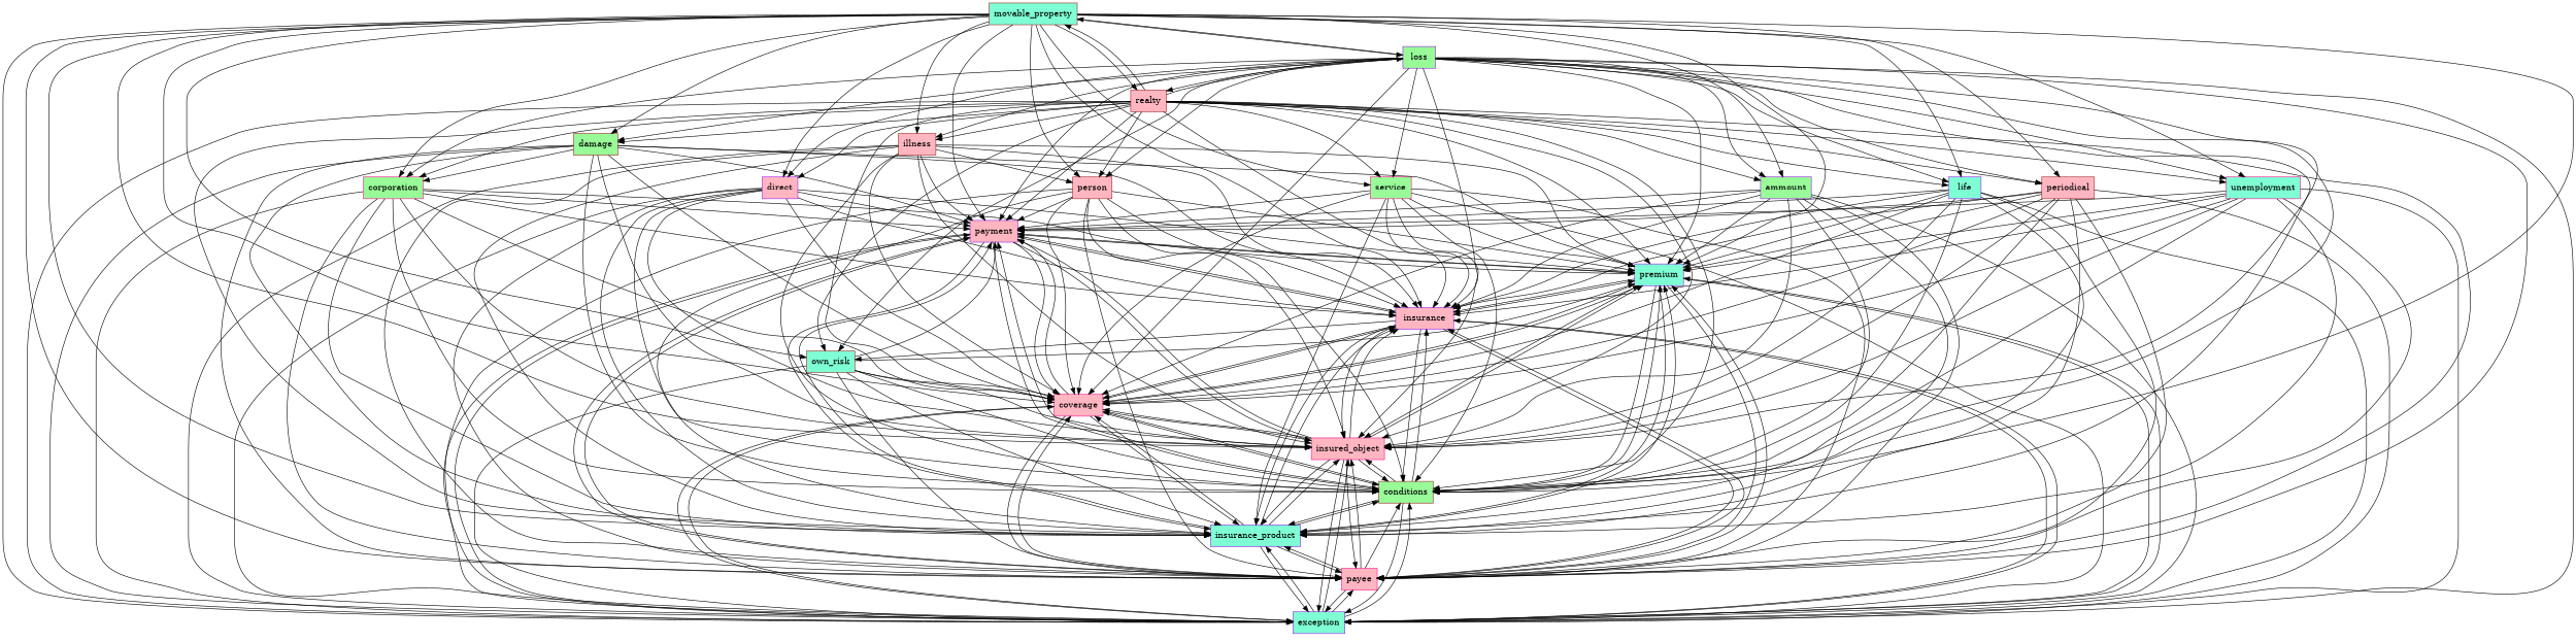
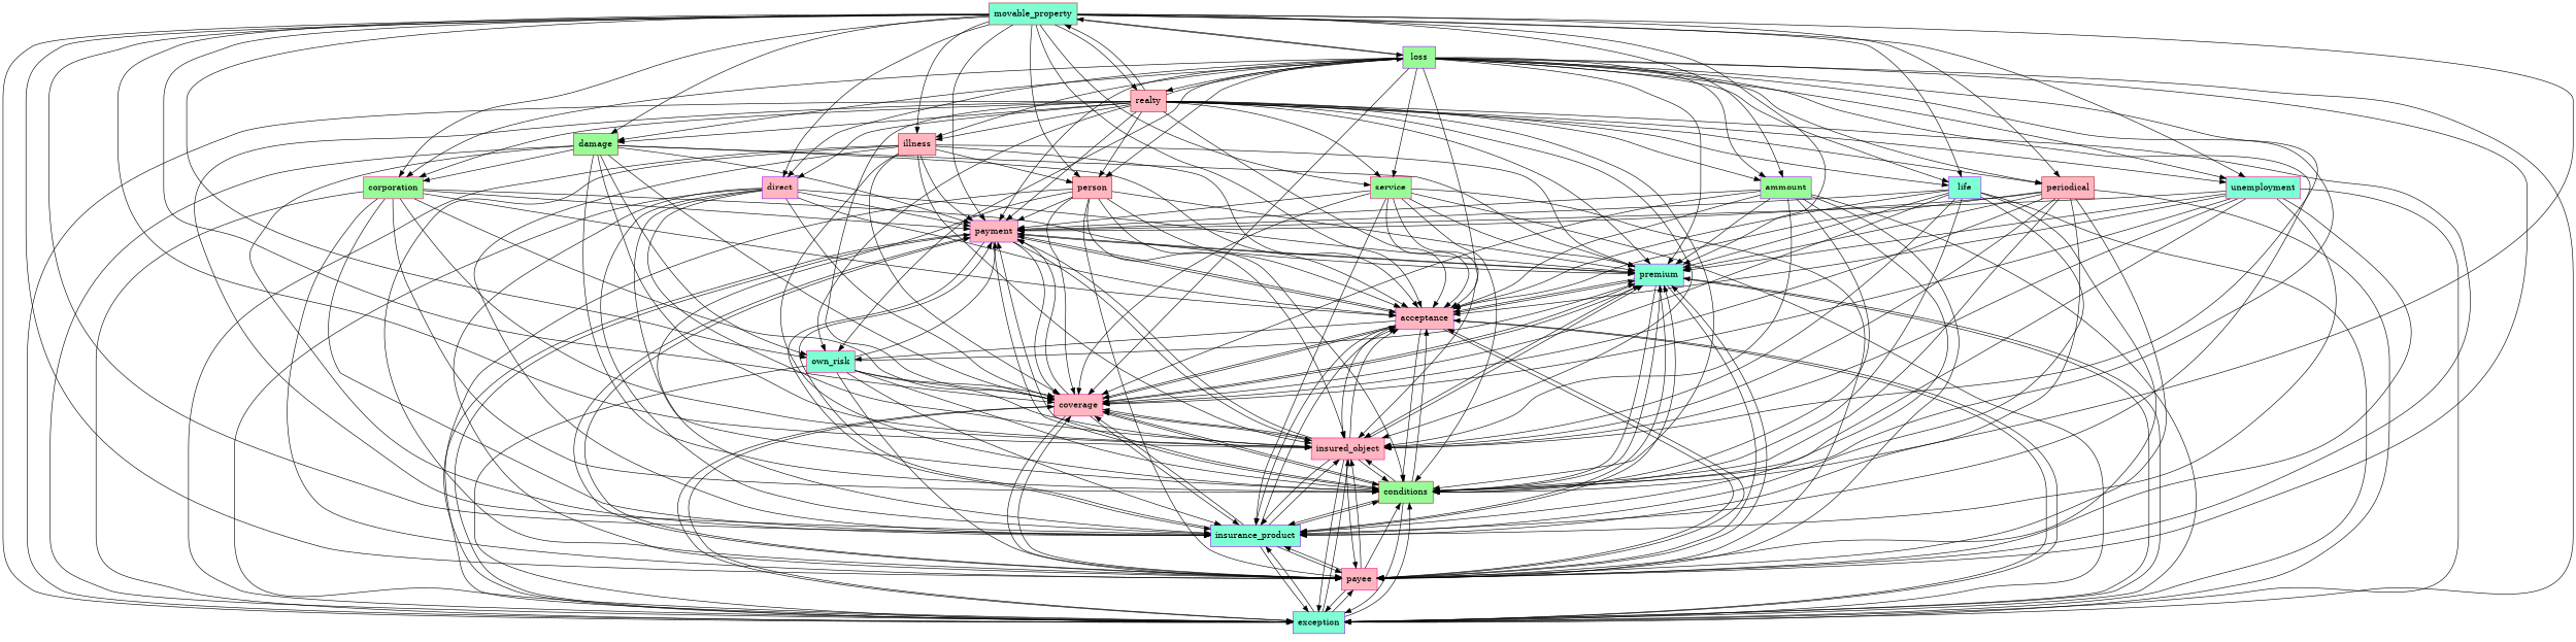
  digraph {
    rankdir=TB
    node [color=purple fillcolor=lightpink shape=box style=filled]
    edge [arrowhead=normal]
    n1 [color=brown fillcolor=aquamarine label=movable_property]
    n2 [label=direct]
    n3 [color=brown label=person]
    n4 [color=deeppink fillcolor=aquamarine label=unemployment]
    n5 [label=payment]
    n6 [fillcolor=palegreen label=loss]
    n7 [fillcolor=aquamarine label=premium]
    n8 [fillcolor=aquamarine label=exception]
    n9 [color=brown fillcolor=palegreen label=damage]
    n10 [color=deeppink label=payee]
    n11 [color=deeppink fillcolor=palegreen label=corporation]
    n12 [fillcolor=aquamarine label=insurance_product]
    n13 [color=brown fillcolor=palegreen label=conditions]
    n14 [color=deeppink label=insured_object]
    n15 [fillcolor=aquamarine label=life]
    n16 [color=deeppink label=coverage]
    n17 [color=brown label=illness]
    n18 [color=brown label=realty]
    n19 [color=deeppink fillcolor=palegreen label=service]
    n20 [fillcolor=palegreen label=ammount]
    n21 [color=brown label=periodical]
-   n22 [color=brown fillcolor=aquamarine label=own_risk]
-   n23 [label=insurance]
+   n22 [color=deeppink fillcolor=aquamarine label=own_risk]
+   n23 [label=acceptance]
    n1 -> n2
    n1 -> n3
    n1 -> n4
    n1 -> n5
    n1 -> n6
    n1 -> n7
    n1 -> n8
    n1 -> n9
    n1 -> n10
    n1 -> n11
    n1 -> n12
    n1 -> n13
    n1 -> n14
    n1 -> n15
    n1 -> n16
    n1 -> n17
    n1 -> n18
    n1 -> n19
    n1 -> n20
    n1 -> n21
    n1 -> n22
    n1 -> n23
    n2 -> n5
    n2 -> n7
    n2 -> n8
    n2 -> n10
    n2 -> n12
    n2 -> n13
    n2 -> n14
    n2 -> n16
    n2 -> n23
    n3 -> n5
    n3 -> n7
    n3 -> n8
    n3 -> n10
    n3 -> n12
    n3 -> n13
    n3 -> n14
    n3 -> n16
    n3 -> n23
    n4 -> n5
    n4 -> n7
    n4 -> n8
    n4 -> n10
    n4 -> n12
    n4 -> n13
    n4 -> n14
    n4 -> n16
    n4 -> n23
    n5 -> n7
    n5 -> n8
    n5 -> n10
    n5 -> n12
    n5 -> n13
    n5 -> n14
    n5 -> n16
    n5 -> n23
    n6 -> n1
    n6 -> n2
    n6 -> n3
    n6 -> n4
    n6 -> n5
    n6 -> n7
    n6 -> n8
    n6 -> n9
    n6 -> n10
    n6 -> n11
    n6 -> n12
    n6 -> n13
    n6 -> n14
    n6 -> n15
    n6 -> n16
    n6 -> n17
    n6 -> n18
    n6 -> n19
    n6 -> n20
    n6 -> n21
    n6 -> n22
    n6 -> n23
    n7 -> n5
    n7 -> n8
    n7 -> n10
    n7 -> n12
    n7 -> n13
    n7 -> n14
    n7 -> n16
    n7 -> n23
    n8 -> n5
    n8 -> n7
    n8 -> n10
    n8 -> n12
    n8 -> n13
    n8 -> n14
    n8 -> n16
    n8 -> n23
    n9 -> n5
    n9 -> n7
    n9 -> n8
-   n9 -> n10
+   n9 -> n22
    n9 -> n11
    n9 -> n12
    n9 -> n13
    n9 -> n14
    n9 -> n16
    n9 -> n23
    n10 -> n5
    n10 -> n7
    n10 -> n8
    n10 -> n12
    n10 -> n13
    n10 -> n14
    n10 -> n16
    n10 -> n23
    n11 -> n5
    n11 -> n7
    n11 -> n8
    n11 -> n10
    n11 -> n12
    n11 -> n13
    n11 -> n14
    n11 -> n16
    n11 -> n23
    n12 -> n5
    n12 -> n7
    n12 -> n8
    n12 -> n10
    n12 -> n13
    n12 -> n14
    n12 -> n16
    n12 -> n23
    n13 -> n5
    n13 -> n7
    n13 -> n8
    n13 -> n12
    n13 -> n14
    n13 -> n16
    n13 -> n23
    n14 -> n5
    n14 -> n7
    n14 -> n8
    n14 -> n10
    n14 -> n12
    n14 -> n13
    n14 -> n16
    n14 -> n23
    n15 -> n5
    n15 -> n7
    n15 -> n8
    n15 -> n10
    n15 -> n12
    n15 -> n13
    n15 -> n14
    n15 -> n16
    n15 -> n23
    n16 -> n5
    n16 -> n7
    n16 -> n8
    n16 -> n10
    n16 -> n12
    n16 -> n13
    n16 -> n14
    n16 -> n23
    n17 -> n3
    n17 -> n5
    n17 -> n7
    n17 -> n8
    n17 -> n10
    n17 -> n12
    n17 -> n13
    n17 -> n14
    n17 -> n16
    n17 -> n23
    n18 -> n1
    n18 -> n2
    n18 -> n3
    n18 -> n4
    n18 -> n5
    n18 -> n6
    n18 -> n7
    n18 -> n8
    n18 -> n9
    n18 -> n10
    n18 -> n11
    n18 -> n12
    n18 -> n13
    n18 -> n14
    n18 -> n15
    n18 -> n16
    n18 -> n17
    n18 -> n19
    n18 -> n20
    n18 -> n21
    n18 -> n22
    n18 -> n23
    n19 -> n5
    n19 -> n7
    n19 -> n8
    n19 -> n10
    n19 -> n12
    n19 -> n13
    n19 -> n14
    n19 -> n16
    n19 -> n23
    n20 -> n5
    n20 -> n7
    n20 -> n8
    n20 -> n10
    n20 -> n12
    n20 -> n13
    n20 -> n14
    n20 -> n16
    n20 -> n23
    n21 -> n5
    n21 -> n7
    n21 -> n8
    n21 -> n10
    n21 -> n12
    n21 -> n13
    n21 -> n14
    n21 -> n16
    n21 -> n23
    n22 -> n5
    n22 -> n7
    n22 -> n8
    n22 -> n10
    n22 -> n12
    n22 -> n13
    n22 -> n14
    n22 -> n16
    n23 -> n5
    n23 -> n7
    n23 -> n8
    n23 -> n10
    n23 -> n12
    n23 -> n13
    n23 -> n14
    n23 -> n16
    n23 -> n22
  }
